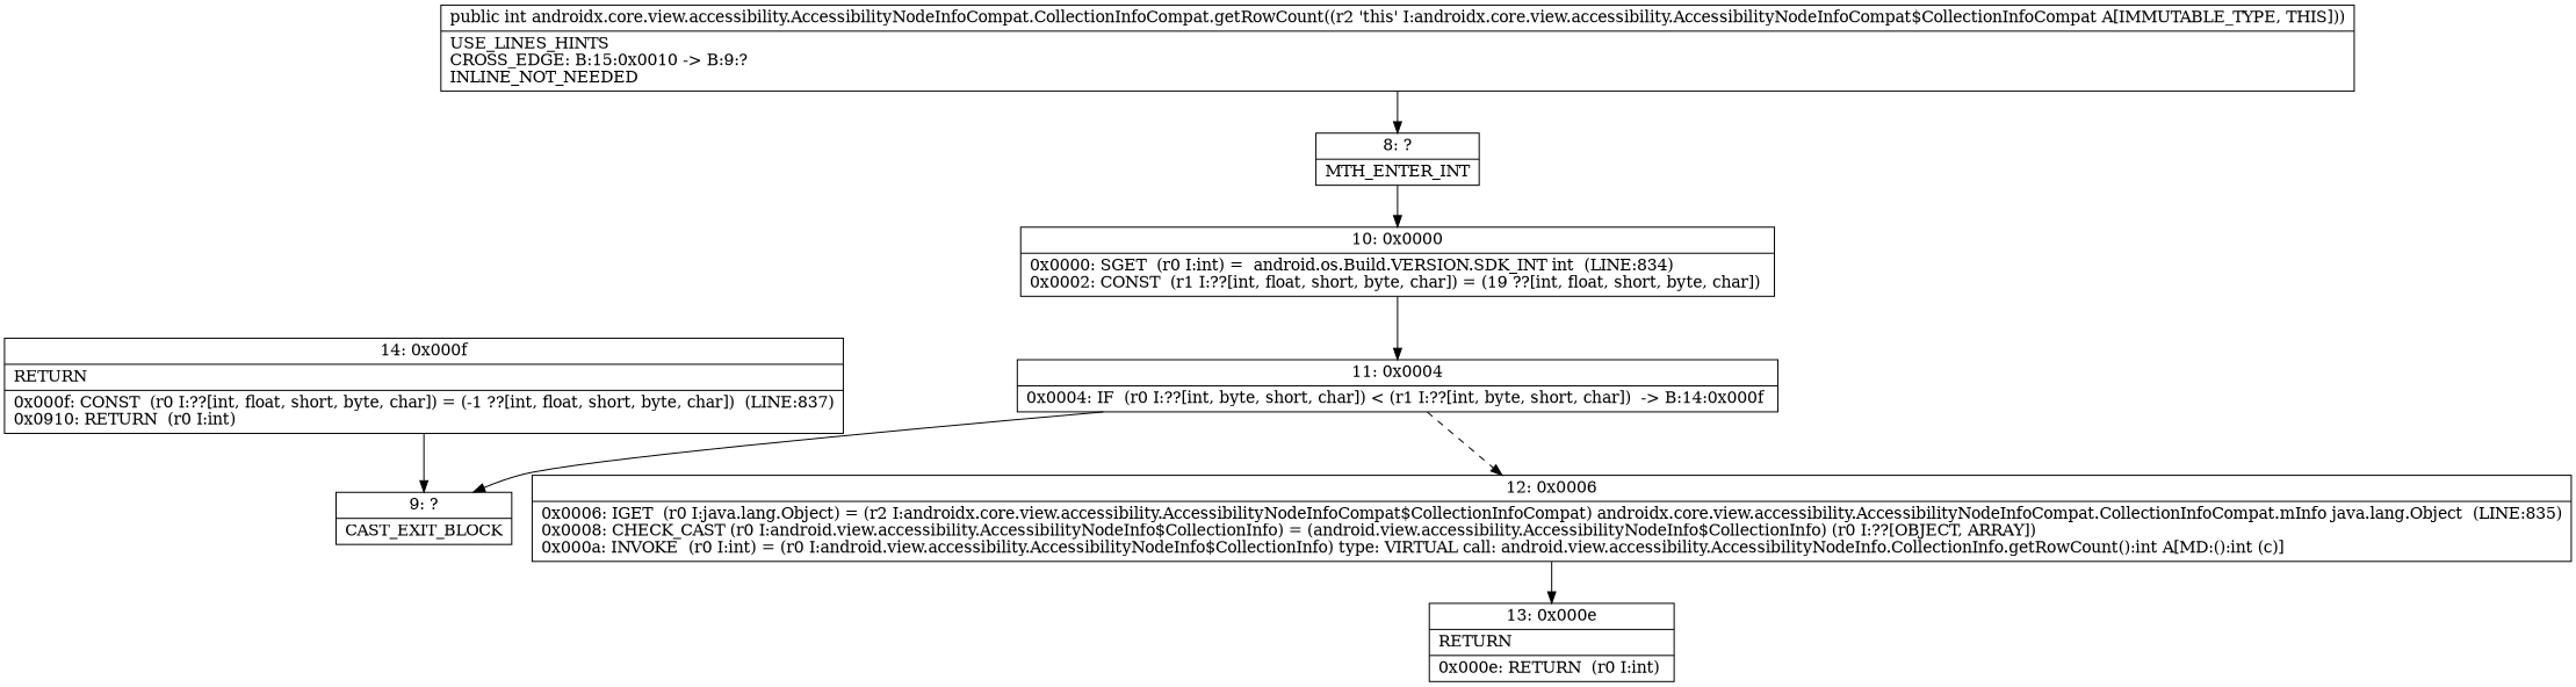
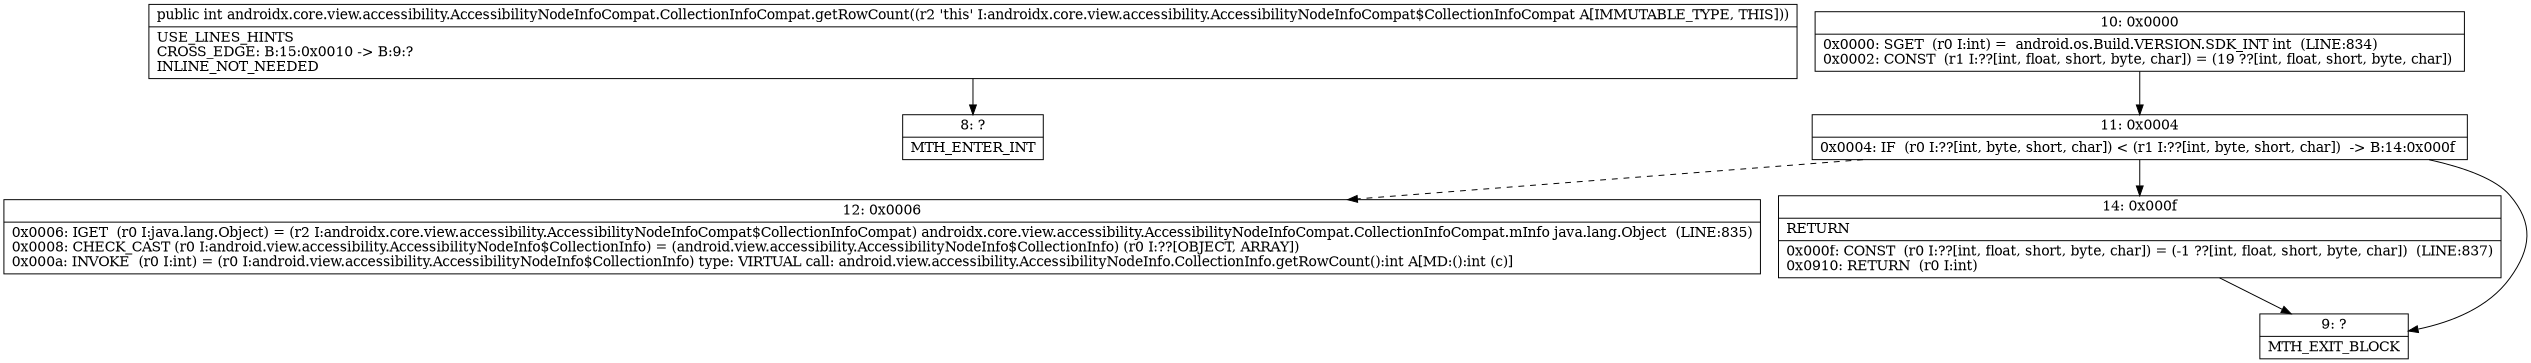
  digraph {
    node [shape=record]
    n1 [label="{8\:\ ?|MTH_ENTER_INT\l}"]
    n2 [label="{10\:\ 0x0000|0x0000: SGET  (r0 I:int) =  android.os.Build.VERSION.SDK_INT int  (LINE:834)\l0x0002: CONST  (r1 I:??[int, float, short, byte, char]) = (19 ??[int, float, short, byte, char]) \l}"]
    n3 [label="{11\:\ 0x0004|0x0004: IF  (r0 I:??[int, byte, short, char]) \< (r1 I:??[int, byte, short, char])  \-\> B:14:0x000f \l}"]
    n4 [label="{12\:\ 0x0006|0x0006: IGET  (r0 I:java.lang.Object) = (r2 I:androidx.core.view.accessibility.AccessibilityNodeInfoCompat$CollectionInfoCompat) androidx.core.view.accessibility.AccessibilityNodeInfoCompat.CollectionInfoCompat.mInfo java.lang.Object  (LINE:835)\l0x0008: CHECK_CAST (r0 I:android.view.accessibility.AccessibilityNodeInfo$CollectionInfo) = (android.view.accessibility.AccessibilityNodeInfo$CollectionInfo) (r0 I:??[OBJECT, ARRAY]) \l0x000a: INVOKE  (r0 I:int) = (r0 I:android.view.accessibility.AccessibilityNodeInfo$CollectionInfo) type: VIRTUAL call: android.view.accessibility.AccessibilityNodeInfo.CollectionInfo.getRowCount():int A[MD:():int (c)]\l}"]
    n5 [label="{14\:\ 0x000f|RETURN\l|0x000f: CONST  (r0 I:??[int, float, short, byte, char]) = (\-1 ??[int, float, short, byte, char])  (LINE:837)\l0x0910: RETURN  (r0 I:int) \l}"]
-   n6 [label="{9\:\ ?|CAST_EXIT_BLOCK\l}"]
-   n7 [label="{13\:\ 0x000e|RETURN\l|0x000e: RETURN  (r0 I:int) \l}"]
+   n6 [label="{9\:\ ?|MTH_EXIT_BLOCK\l}"]
    n8 [label="{public int androidx.core.view.accessibility.AccessibilityNodeInfoCompat.CollectionInfoCompat.getRowCount((r2 'this' I:androidx.core.view.accessibility.AccessibilityNodeInfoCompat$CollectionInfoCompat A[IMMUTABLE_TYPE, THIS]))  | USE_LINES_HINTS\lCROSS_EDGE: B:15:0x0010 \-\> B:9:?\lINLINE_NOT_NEEDED\l}"]
-   n1 -> n2
    n2 -> n3
    n3 -> n4 [style=dashed]
+   n3 -> n5
    n3 -> n6
-   n4 -> n7
    n5 -> n6
    n8 -> n1
  }
